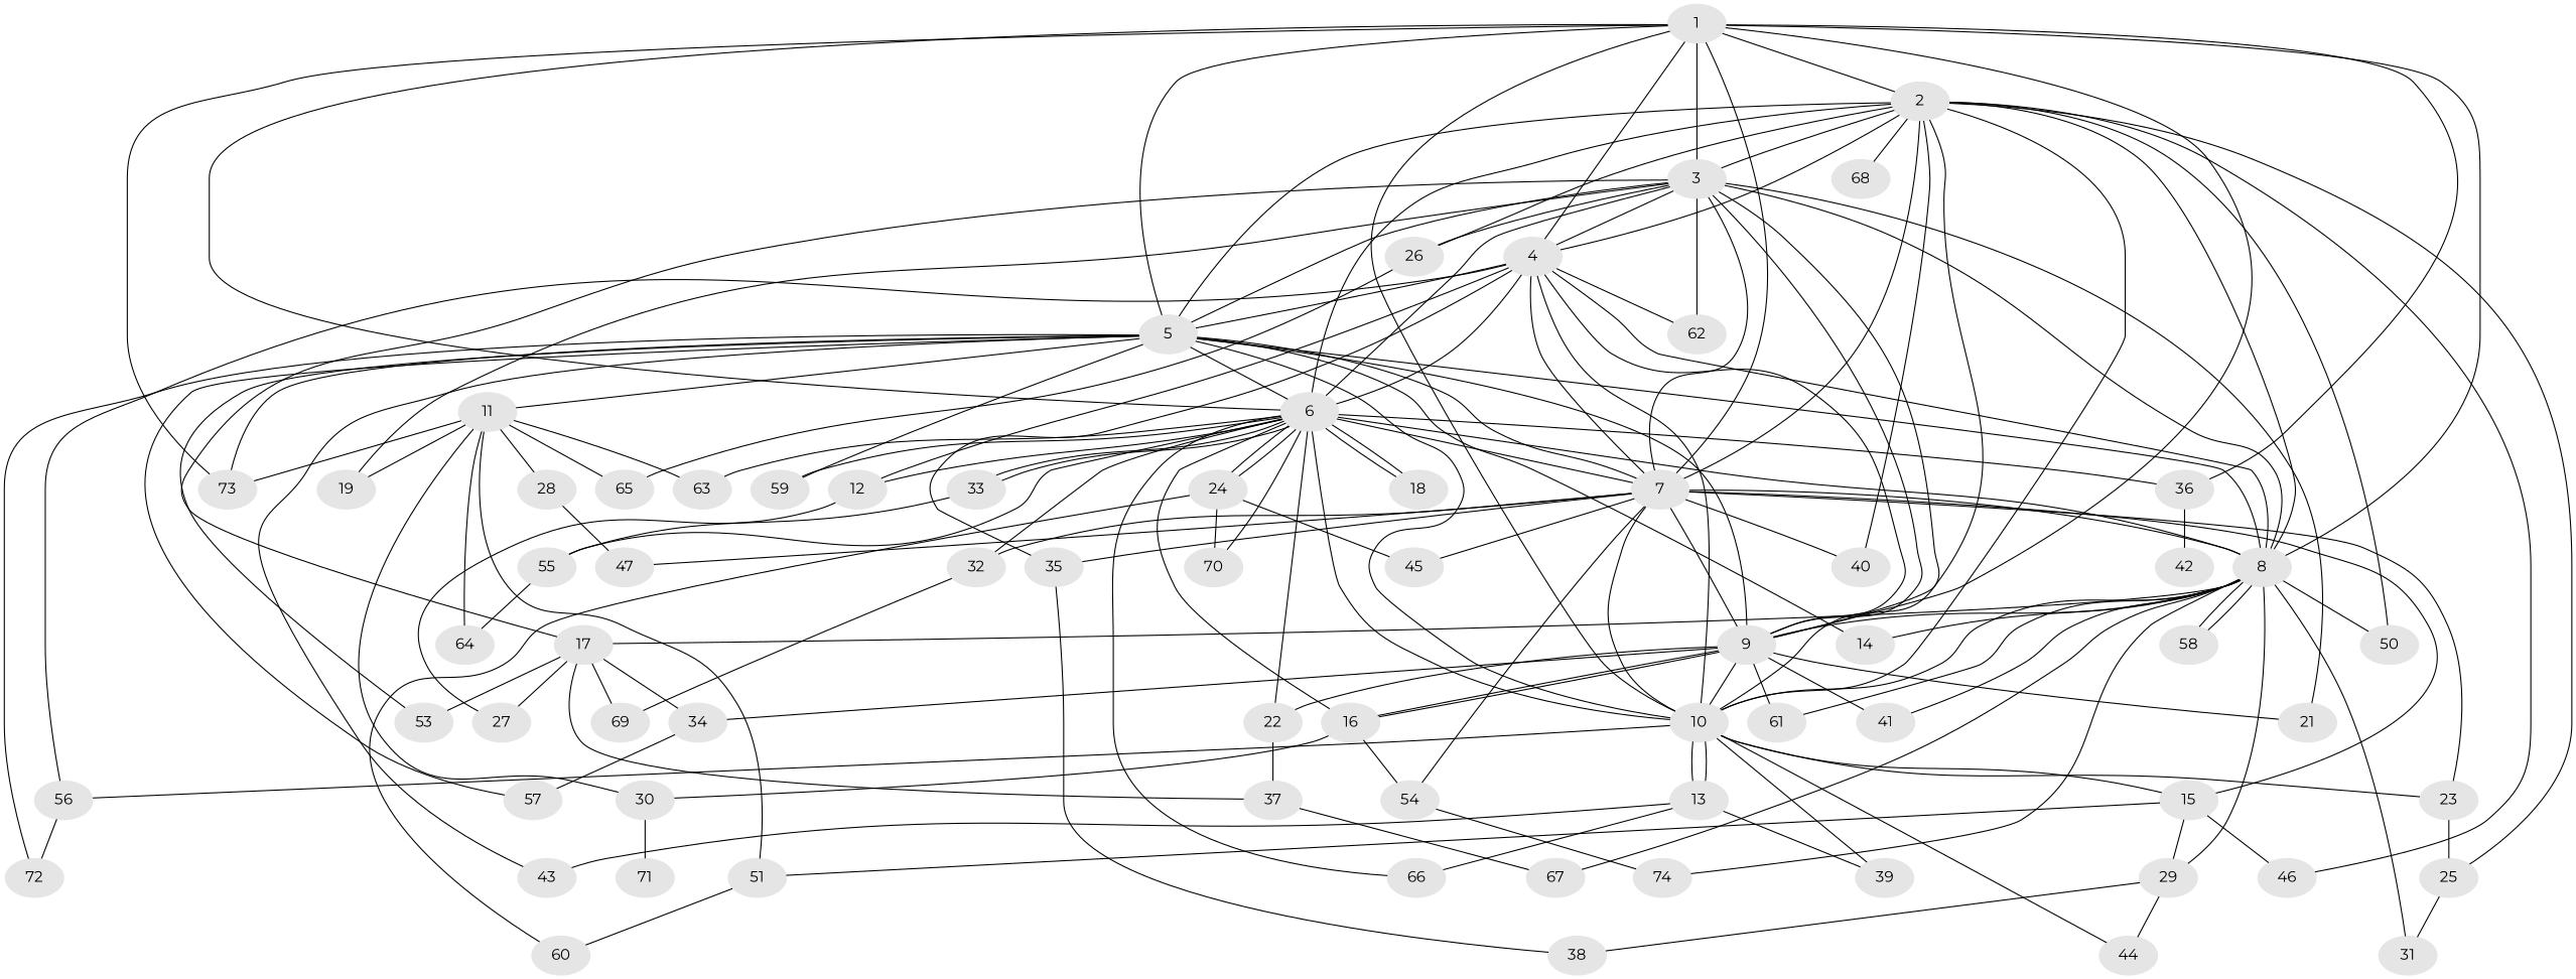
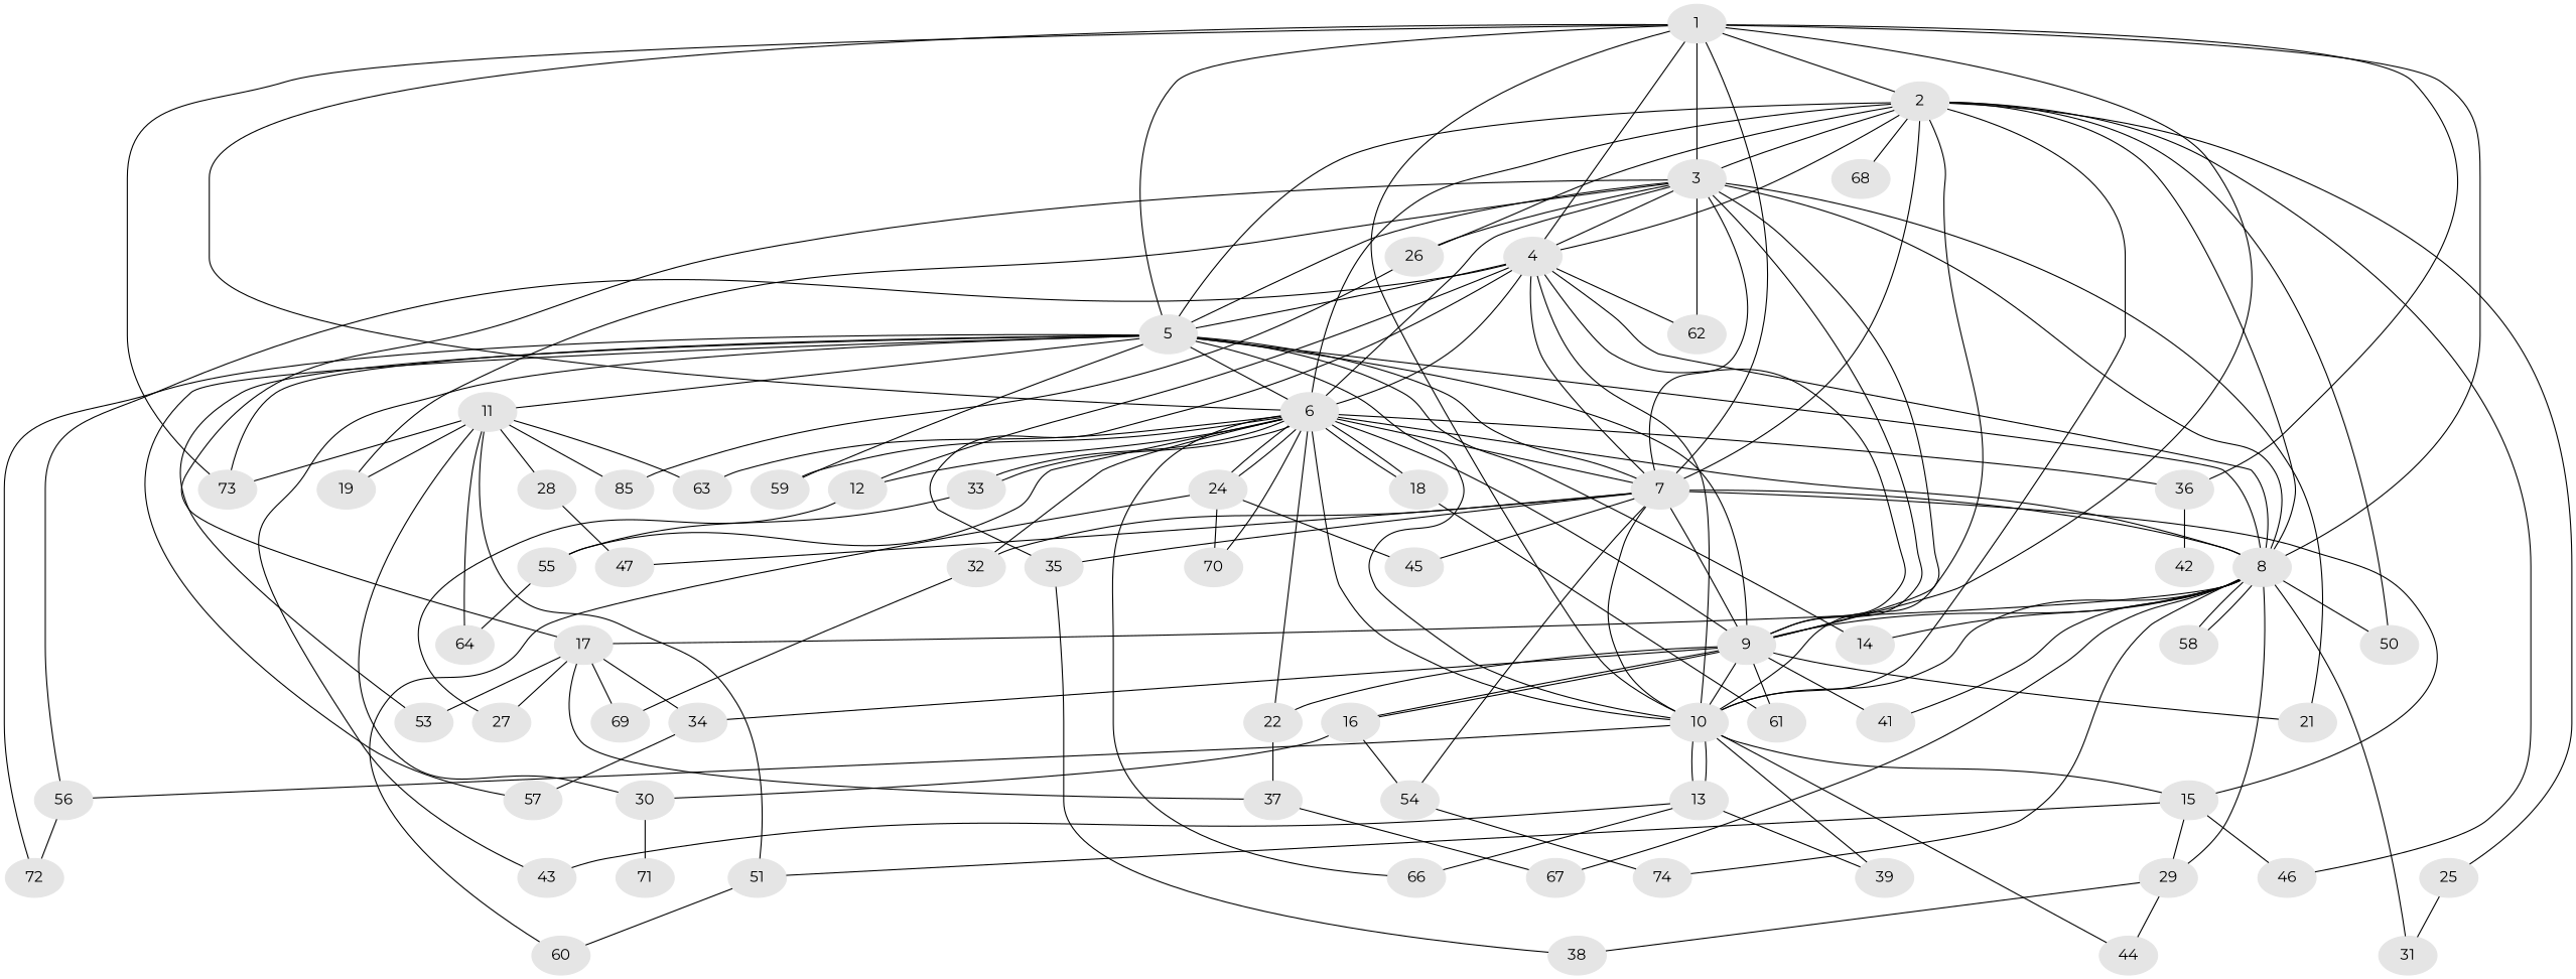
  graph {
    fontname=Montserrat
    node [color=gray90 fontname=Montserrat style=filled]
    edge [fontname=Montserrat]
    1
    2
    3
    4
    5
    6
    7
    8
    9
    10
    36
    73
    25
    26
-   40
    46
    50
    68
    17
    19
    21
    62
    12
    35
    56
    11
    14
    43
    53
    57
    59
    72
    18
    22
    24
    32
    33
    55
    63
    66
    70
    15
-   23
    45
    47
    54
    29
    31
    41
    58
    61
    67
    74
    16
    34
    13
    39
    44
    42
-   65
+   65 [label=85]
    27
    37
    69
    38
    28
    30
    51
    64
    60
    71
    1 -- 2
    1 -- 3
    1 -- 4
    1 -- 5
    1 -- 6
    1 -- 7
    1 -- 8
    1 -- 9
    1 -- 10
    1 -- 36
    1 -- 73
    2 -- 3
    2 -- 4
    2 -- 5
    2 -- 6
    2 -- 7
    2 -- 8
    2 -- 9
    2 -- 10
    2 -- 25
    2 -- 26
-   2 -- 40
    2 -- 46
    2 -- 50
    2 -- 68
    3 -- 4
    3 -- 5
    3 -- 6
    3 -- 7
    3 -- 8
    3 -- 9
    3 -- 10
    3 -- 26
    3 -- 17
    3 -- 19
    3 -- 21
    3 -- 62
    4 -- 5
    4 -- 6
    4 -- 7
    4 -- 8
    4 -- 9
    4 -- 10
    4 -- 62
    4 -- 12
    4 -- 35
    4 -- 56
    5 -- 6
    5 -- 7
    5 -- 8
    5 -- 9
    5 -- 10
    5 -- 73
    5 -- 11
    5 -- 14
    5 -- 43
    5 -- 53
    5 -- 57
    5 -- 59
    5 -- 72
    6 -- 7
    6 -- 8
-   6 -- 16
+   6 -- 9
    6 -- 10
    6 -- 36
    6 -- 12
    6 -- 59
    6 -- 18
    6 -- 18
    6 -- 22
    6 -- 24
    6 -- 24
    6 -- 32
    6 -- 33
    6 -- 33
    6 -- 55
    6 -- 63
    6 -- 66
    6 -- 70
    7 -- 8
    7 -- 9
    7 -- 10
-   7 -- 40
    7 -- 35
    7 -- 32
    7 -- 15
-   7 -- 23
    7 -- 45
    7 -- 47
    7 -- 54
    8 -- 9
    8 -- 10
    8 -- 50
    8 -- 17
    8 -- 14
    8 -- 29
    8 -- 31
    8 -- 41
    8 -- 58
    8 -- 58
-   8 -- 61
+   18 -- 61
    8 -- 67
    8 -- 74
    9 -- 10
    9 -- 21
    9 -- 22
    9 -- 41
    9 -- 61
    9 -- 16
    9 -- 16
    9 -- 34
    10 -- 56
    10 -- 15
-   10 -- 23
    10 -- 13
    10 -- 13
    10 -- 39
    10 -- 44
    36 -- 42
    25 -- 31
    26 -- 65
    17 -- 53
    17 -- 34
    17 -- 27
    17 -- 37
    17 -- 69
    12 -- 27
    35 -- 38
    56 -- 72
    11 -- 73
    11 -- 19
    11 -- 63
    11 -- 65
    11 -- 28
    11 -- 30
    11 -- 51
    11 -- 64
    22 -- 37
    24 -- 70
    24 -- 45
    24 -- 60
    32 -- 69
    33 -- 55
    55 -- 64
    15 -- 46
    15 -- 29
    15 -- 51
-   23 -- 25
    54 -- 74
    29 -- 44
    29 -- 38
    16 -- 54
    16 -- 30
    34 -- 57
    13 -- 43
    13 -- 66
    13 -- 39
    37 -- 67
    28 -- 47
    30 -- 71
    51 -- 60
  }
